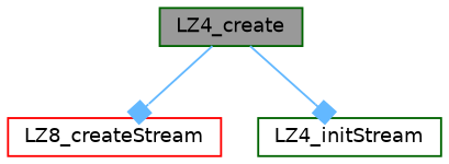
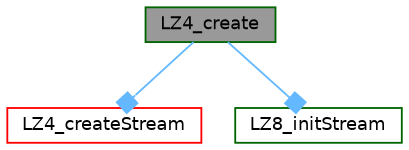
  digraph {
    rankdir=TB
    node [color=darkgreen fillcolor=white fontname=Helvetica fontsize=10 shape=box style=filled]
    edge [arrowhead=box color=steelblue1 fontname=Helvetica fontsize=10 labelfontname=Helvetica labelfontsize=10 style=solid]
    n1 [fillcolor=grey60 fontcolor=black height=0.2 label=LZ4_create width=0.4]
-   n2 [color=red height=0.2 label=LZ8_createStream width=0.4]
-   n3 [height=0.2 label=LZ4_initStream width=0.4]
+   n2 [color=red height=0.2 label=LZ4_createStream width=0.4]
+   n3 [height=0.2 label=LZ8_initStream width=0.4]
    n1 -> n2
    n1 -> n3
  }
